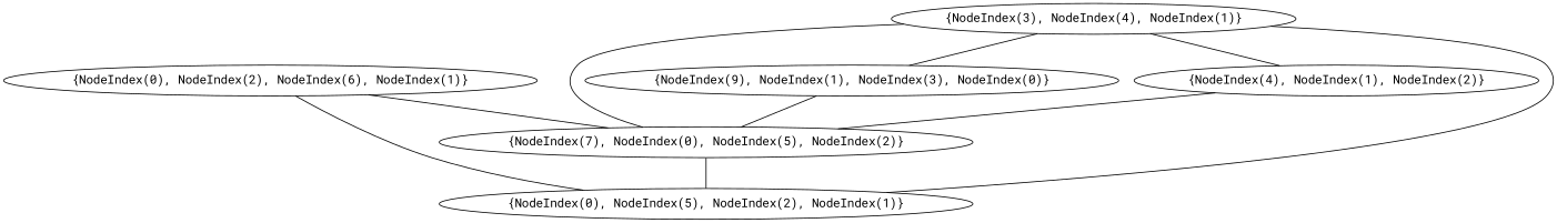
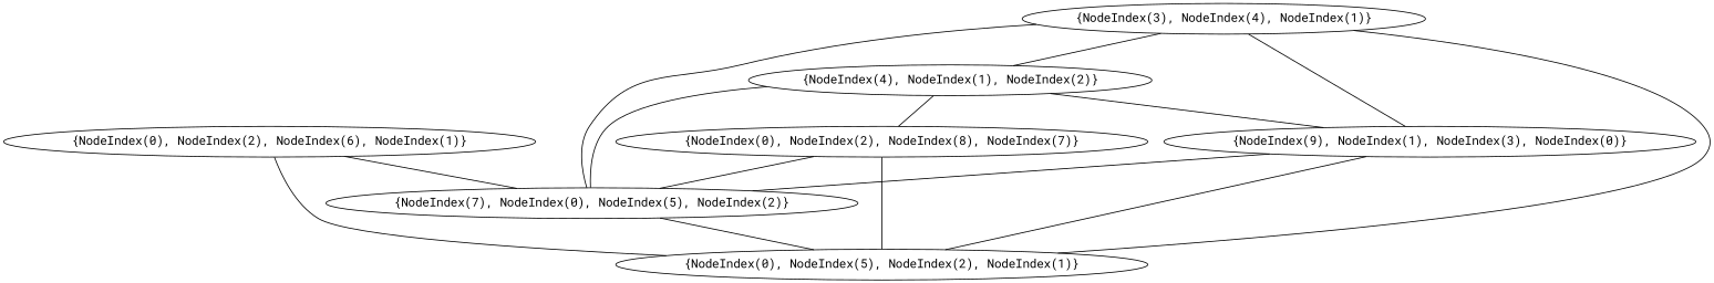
  graph {
    fontname="Roboto Mono"
    node [fontname="Roboto Mono"]
    edge [fontname="Roboto Mono"]
    n1 [label="{NodeIndex(0), NodeIndex(5), NodeIndex(2), NodeIndex(1)}"]
    n2 [label="{NodeIndex(7), NodeIndex(0), NodeIndex(5), NodeIndex(2)}"]
    n3 [label="{NodeIndex(0), NodeIndex(2), NodeIndex(6), NodeIndex(1)}"]
+   n4 [label="{NodeIndex(0), NodeIndex(2), NodeIndex(8), NodeIndex(7)}"]
    n5 [label="{NodeIndex(9), NodeIndex(1), NodeIndex(3), NodeIndex(0)}"]
    n6 [label="{NodeIndex(4), NodeIndex(1), NodeIndex(2)}"]
    n7 [label="{NodeIndex(3), NodeIndex(4), NodeIndex(1)}"]
    n2 -- n1
    n3 -- n1
    n3 -- n2
+   n4 -- n1
+   n4 -- n2
+   n5 -- n1
    n5 -- n2
    n6 -- n2
+   n6 -- n4
+   n6 -- n5
    n7 -- n1
    n7 -- n2
    n7 -- n5
    n7 -- n6
  }
